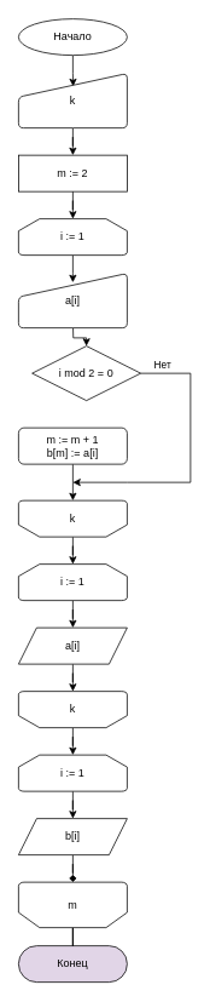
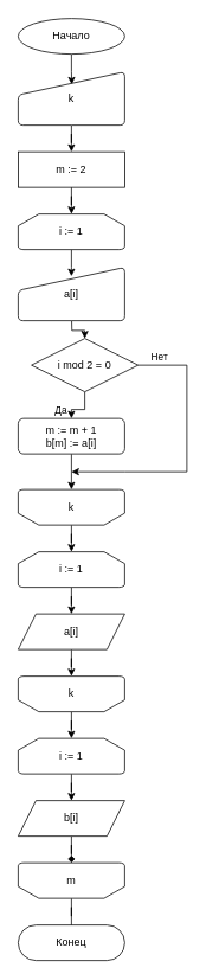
  <mxCell id="0" />
  <mxCell id="1" parent="0" />
  <mxCell id="2" style="edgeStyle=orthogonalEdgeStyle;rounded=0;orthogonalLoop=1;jettySize=auto;html=1;strokeWidth=1;entryX=0.503;entryY=0.237;entryDx=0;entryDy=0;entryPerimeter=0;" parent="1" source="3" target="8" edge="1"><mxGeometry relative="1" as="geometry"><mxPoint x="80" y="90" as="targetPoint" /></mxGeometry></mxCell>
  <mxCell id="3" value="Начало" style="ellipse;whiteSpace=wrap;html=1;arcSize=50;strokeWidth=1;" parent="1" vertex="1"><mxGeometry x="20" y="20" width="120" height="40" as="geometry" /></mxCell>
- <mxCell id="4" value="Конец" style="rounded=1;whiteSpace=wrap;html=1;arcSize=50;strokeWidth=1;fillColor=#e1d5e7;" parent="1" vertex="1"><mxGeometry x="20" y="1040" width="120" height="40" as="geometry" /></mxCell>
+ <mxCell id="4" value="Конец" style="rounded=1;whiteSpace=wrap;html=1;arcSize=50;strokeWidth=1;" parent="1" vertex="1"><mxGeometry x="20" y="1040" width="120" height="40" as="geometry" /></mxCell>
  <mxCell id="5" style="edgeStyle=orthogonalEdgeStyle;rounded=0;orthogonalLoop=1;jettySize=auto;html=1;" parent="1" source="6" target="10" edge="1"><mxGeometry relative="1" as="geometry" /></mxCell>
  <mxCell id="6" value="m := 2" style="rounded=0;whiteSpace=wrap;html=1;strokeWidth=1;" parent="1" vertex="1"><mxGeometry x="20" y="170" width="120" height="40" as="geometry" /></mxCell>
  <mxCell id="7" style="edgeStyle=orthogonalEdgeStyle;rounded=0;orthogonalLoop=1;jettySize=auto;html=1;" parent="1" source="8" target="6" edge="1"><mxGeometry relative="1" as="geometry" /></mxCell>
  <mxCell id="8" value="k" style="html=1;strokeWidth=1;shape=manualInput;whiteSpace=wrap;rounded=1;size=26;arcSize=11;" parent="1" vertex="1"><mxGeometry x="20" y="80" width="120" height="60" as="geometry" /></mxCell>
  <mxCell id="9" style="edgeStyle=orthogonalEdgeStyle;rounded=0;orthogonalLoop=1;jettySize=auto;html=1;" parent="1" source="10" edge="1"><mxGeometry relative="1" as="geometry"><mxPoint x="80" y="310" as="targetPoint" /></mxGeometry></mxCell>
  <mxCell id="10" value="i := 1" style="strokeWidth=1;html=1;shape=mxgraph.flowchart.loop_limit;whiteSpace=wrap;" parent="1" vertex="1"><mxGeometry x="20" y="240" width="120" height="40" as="geometry" /></mxCell>
  <mxCell id="11" style="edgeStyle=orthogonalEdgeStyle;rounded=0;orthogonalLoop=1;jettySize=auto;html=1;" parent="1" source="12" target="14" edge="1"><mxGeometry relative="1" as="geometry" /></mxCell>
  <mxCell id="12" value="m := m + 1&lt;br&gt;b[m] := a[i]" style="whiteSpace=wrap;html=1;strokeWidth=1;rounded=1;" parent="1" vertex="1"><mxGeometry x="20" y="470" width="120" height="40" as="geometry" /></mxCell>
  <mxCell id="13" style="edgeStyle=orthogonalEdgeStyle;rounded=0;orthogonalLoop=1;jettySize=auto;html=1;entryX=0.5;entryY=0;entryDx=0;entryDy=0;entryPerimeter=0;" parent="1" source="14" target="20" edge="1"><mxGeometry relative="1" as="geometry"><mxPoint x="80" y="620" as="targetPoint" /></mxGeometry></mxCell>
  <mxCell id="14" value="k" style="strokeWidth=1;html=1;shape=mxgraph.flowchart.loop_limit;whiteSpace=wrap;direction=west;" parent="1" vertex="1"><mxGeometry x="20" y="550" width="120" height="40" as="geometry" /></mxCell>
  <mxCell id="15" style="edgeStyle=orthogonalEdgeStyle;rounded=0;orthogonalLoop=1;jettySize=auto;html=1;" parent="1" target="18" edge="1"><mxGeometry relative="1" as="geometry"><mxPoint x="80" y="350" as="sourcePoint" /></mxGeometry></mxCell>
+ <mxCell id="16" style="edgeStyle=orthogonalEdgeStyle;rounded=0;orthogonalLoop=1;jettySize=auto;html=1;" parent="1" source="18" target="12" edge="1"><mxGeometry relative="1" as="geometry" /></mxCell>
+ <mxCell id="17" value="Да" style="edgeLabel;html=1;align=center;verticalAlign=middle;resizable=0;points=[];" parent="16" vertex="1" connectable="0"><mxGeometry x="0.24" relative="1" as="geometry"><mxPoint x="-20" as="offset" /></mxGeometry></mxCell>
  <mxCell id="18" value="i mod 2 = 0" style="strokeWidth=1;html=1;shape=mxgraph.flowchart.decision;whiteSpace=wrap;" parent="1" vertex="1"><mxGeometry x="35" y="380" width="120" height="60" as="geometry" /></mxCell>
  <mxCell id="19" style="edgeStyle=orthogonalEdgeStyle;rounded=0;orthogonalLoop=1;jettySize=auto;html=1;" parent="1" source="20" target="22" edge="1"><mxGeometry relative="1" as="geometry" /></mxCell>
  <mxCell id="20" value="i := 1" style="strokeWidth=1;html=1;shape=mxgraph.flowchart.loop_limit;whiteSpace=wrap;" parent="1" vertex="1"><mxGeometry x="20" y="620" width="120" height="40" as="geometry" /></mxCell>
  <mxCell id="21" style="edgeStyle=orthogonalEdgeStyle;rounded=0;orthogonalLoop=1;jettySize=auto;html=1;" parent="1" source="22" target="24" edge="1"><mxGeometry relative="1" as="geometry" /></mxCell>
  <mxCell id="22" value="a[i]" style="shape=parallelogram;perimeter=parallelogramPerimeter;whiteSpace=wrap;html=1;fixedSize=1;strokeWidth=1;" parent="1" vertex="1"><mxGeometry x="20" y="690" width="120" height="40" as="geometry" /></mxCell>
  <mxCell id="23" style="edgeStyle=orthogonalEdgeStyle;rounded=0;orthogonalLoop=1;jettySize=auto;html=1;" parent="1" source="24" target="29" edge="1"><mxGeometry relative="1" as="geometry" /></mxCell>
  <mxCell id="24" value="k" style="strokeWidth=1;html=1;shape=mxgraph.flowchart.loop_limit;whiteSpace=wrap;direction=west;" parent="1" vertex="1"><mxGeometry x="20" y="760" width="120" height="40" as="geometry" /></mxCell>
  <mxCell id="25" style="edgeStyle=orthogonalEdgeStyle;rounded=0;orthogonalLoop=1;jettySize=auto;html=1;exitX=1;exitY=0.5;exitDx=0;exitDy=0;exitPerimeter=0;" parent="1" source="18" edge="1"><mxGeometry relative="1" as="geometry"><mxPoint x="80" y="530" as="targetPoint" /><Array as="points"><mxPoint x="210" y="410" /><mxPoint x="210" y="530" /><mxPoint x="140" y="530" /></Array></mxGeometry></mxCell>
  <mxCell id="26" value="Нет" style="edgeLabel;html=1;align=center;verticalAlign=middle;resizable=0;points=[];" parent="25" vertex="1" connectable="0"><mxGeometry x="-0.85" y="2" relative="1" as="geometry"><mxPoint y="-8" as="offset" /></mxGeometry></mxCell>
  <mxCell id="27" value="a[i]" style="html=1;strokeWidth=1;shape=manualInput;whiteSpace=wrap;rounded=1;size=26;arcSize=11;" parent="1" vertex="1"><mxGeometry x="20" y="300" width="120" height="60" as="geometry" /></mxCell>
  <mxCell id="28" style="edgeStyle=orthogonalEdgeStyle;rounded=0;orthogonalLoop=1;jettySize=auto;html=1;" parent="1" source="29" target="31" edge="1"><mxGeometry relative="1" as="geometry" /></mxCell>
  <mxCell id="29" value="i := 1" style="strokeWidth=1;html=1;shape=mxgraph.flowchart.loop_limit;whiteSpace=wrap;" parent="1" vertex="1"><mxGeometry x="20" y="830" width="120" height="40" as="geometry" /></mxCell>
  <mxCell id="30" style="edgeStyle=orthogonalEdgeStyle;rounded=0;orthogonalLoop=1;jettySize=auto;html=1;endArrow=diamond;" parent="1" source="31" target="33" edge="1"><mxGeometry relative="1" as="geometry" /></mxCell>
  <mxCell id="31" value="b[i]" style="shape=parallelogram;perimeter=parallelogramPerimeter;whiteSpace=wrap;html=1;fixedSize=1;strokeWidth=1;" parent="1" vertex="1"><mxGeometry x="20" y="900" width="120" height="40" as="geometry" /></mxCell>
  <mxCell id="32" style="edgeStyle=orthogonalEdgeStyle;rounded=0;orthogonalLoop=1;jettySize=auto;html=1;endArrow=none;" parent="1" source="33" target="4" edge="1"><mxGeometry relative="1" as="geometry" /></mxCell>
- <mxCell id="33" value="m" style="strokeWidth=1;html=1;shape=mxgraph.flowchart.loop_limit;whiteSpace=wrap;direction=west;" parent="1" vertex="1"><mxGeometry x="20" y="970" width="120" height="50" as="geometry" /></mxCell>
+ <mxCell id="33" value="m" style="strokeWidth=1;html=1;shape=mxgraph.flowchart.loop_limit;whiteSpace=wrap;direction=west;" parent="1" vertex="1"><mxGeometry x="20" y="970" width="120" height="40" as="geometry" /></mxCell>
